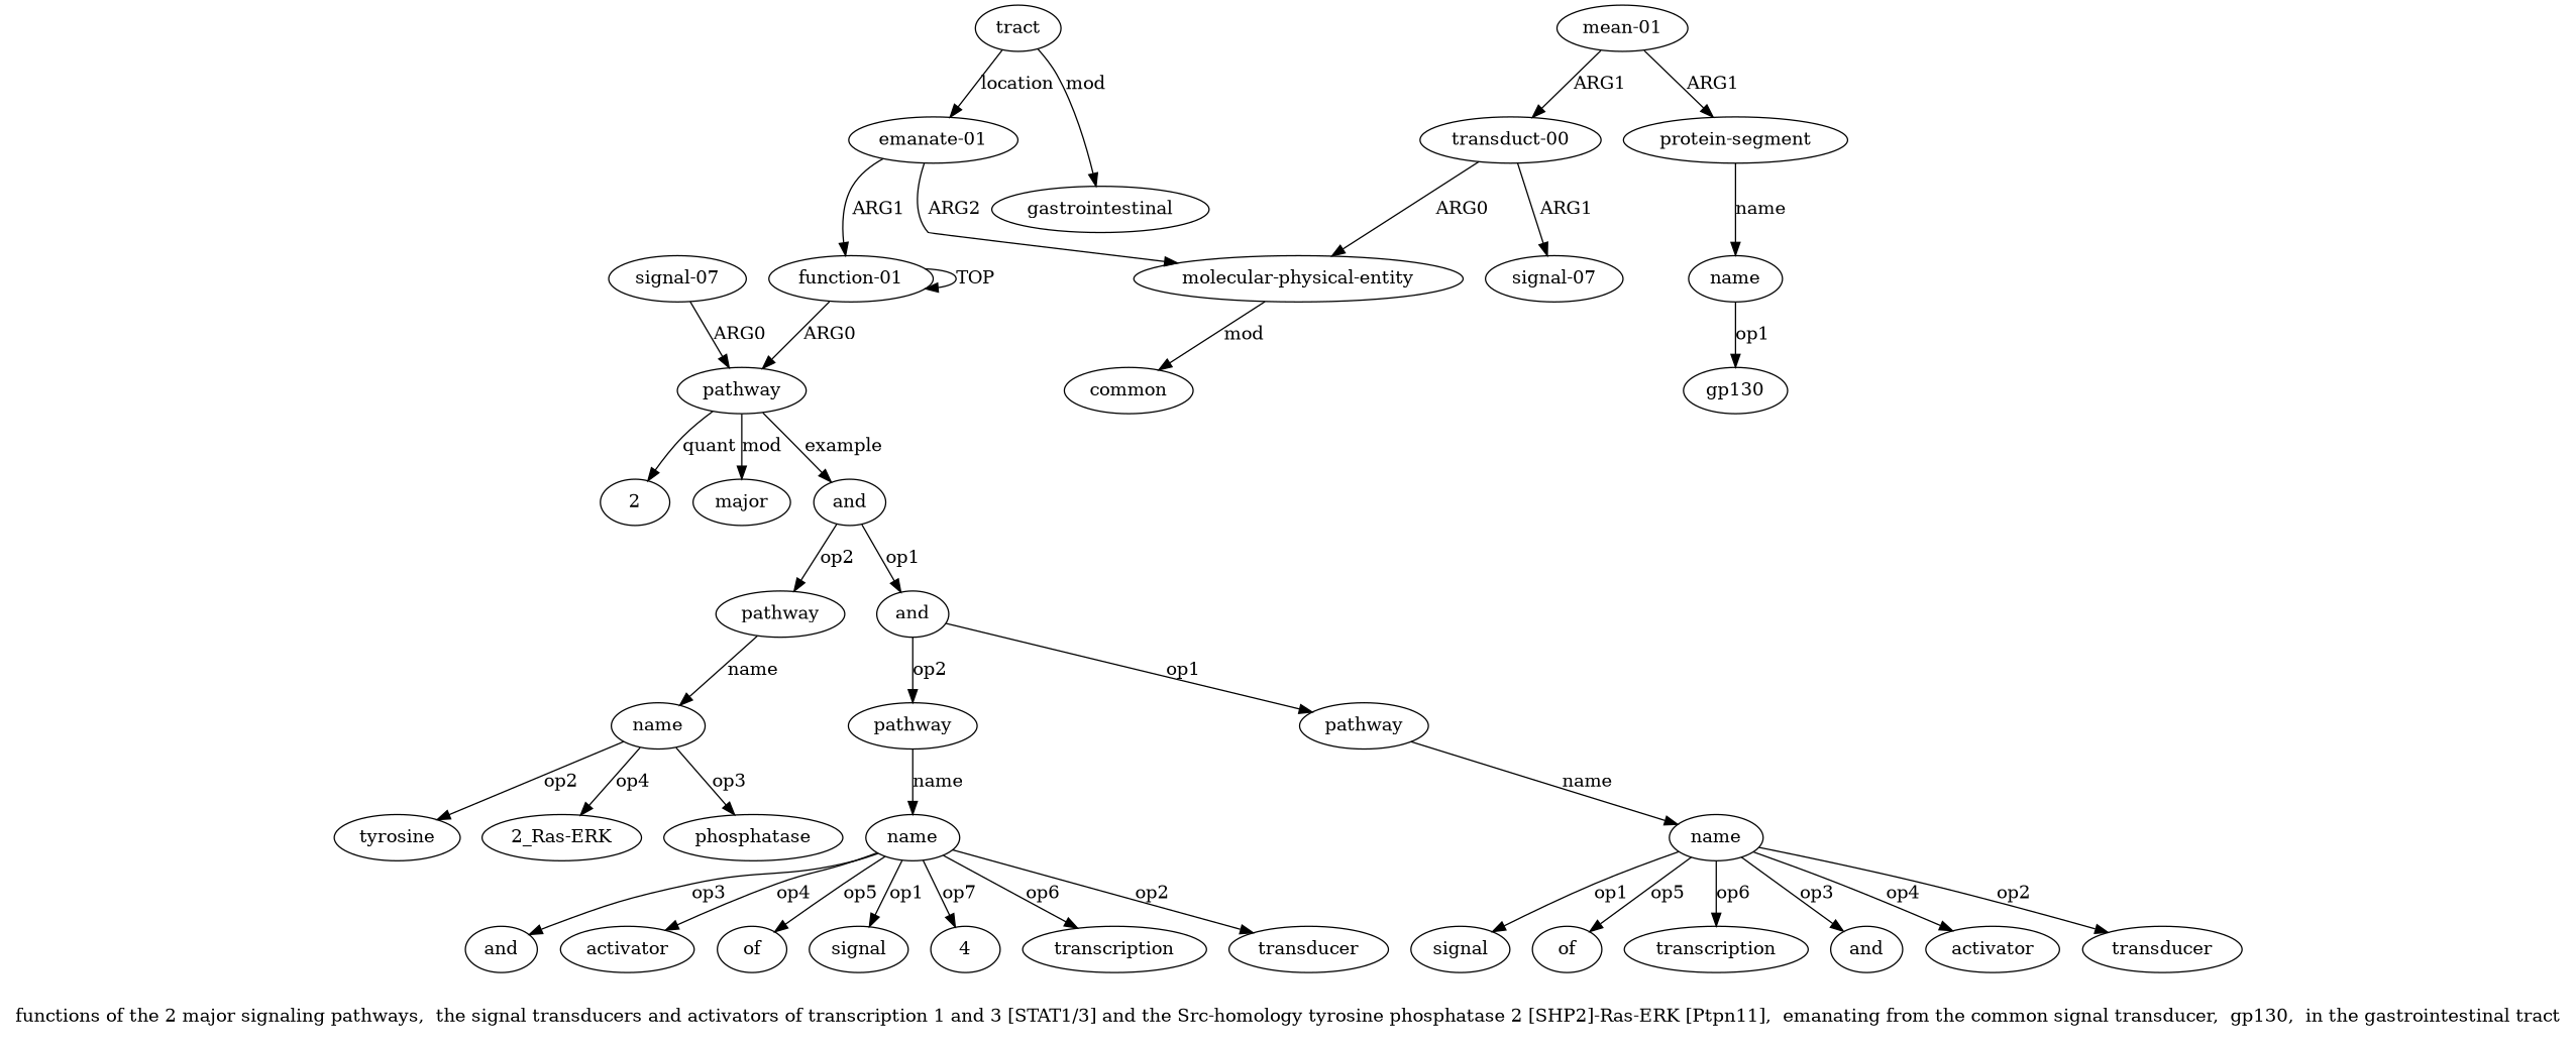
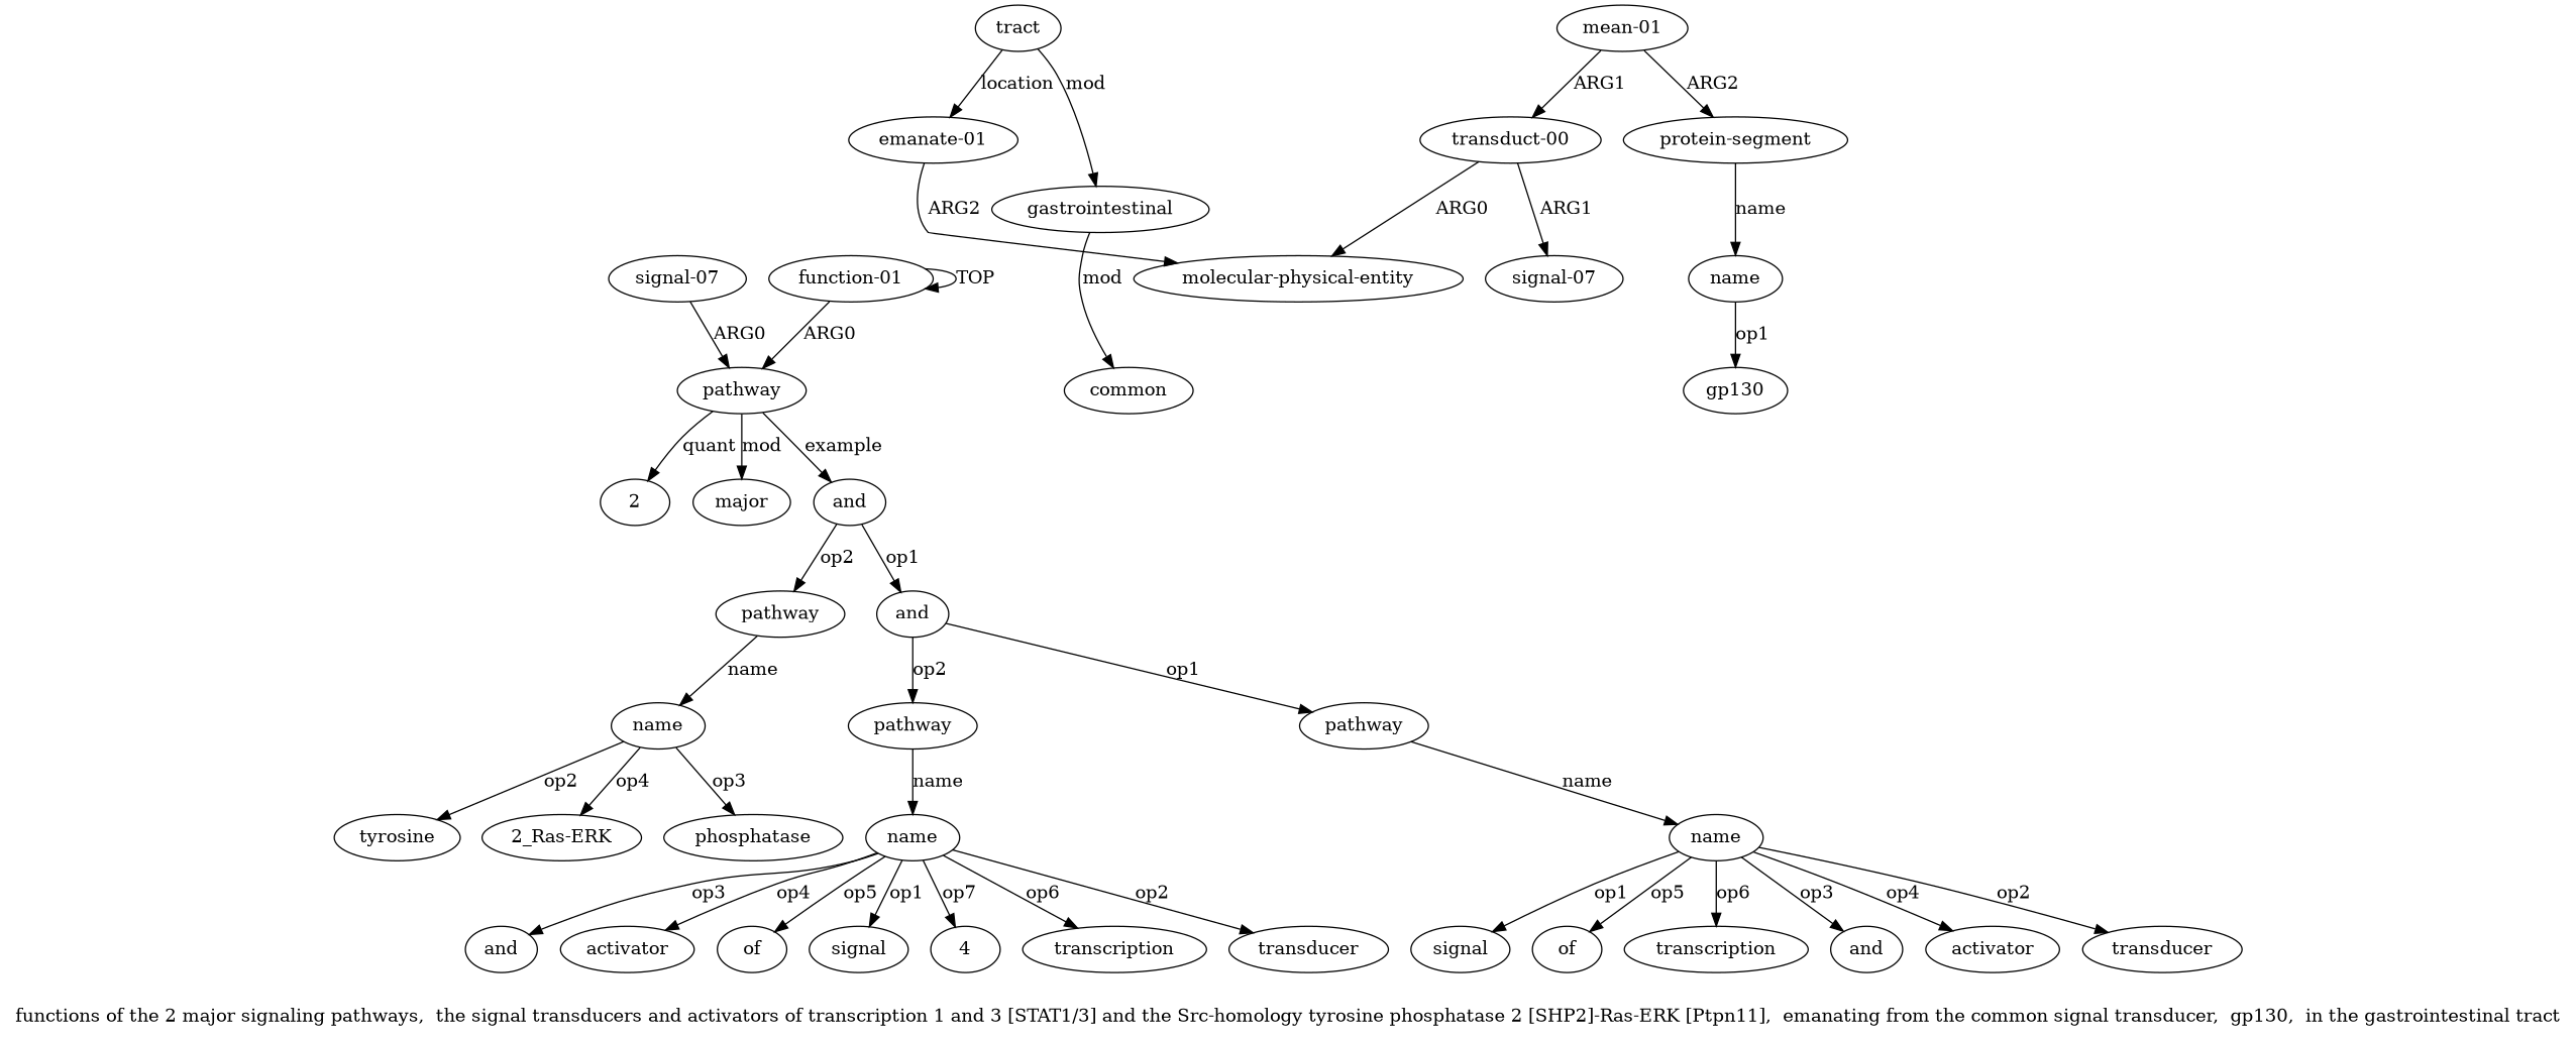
  digraph {
    label="functions of the 2 major signaling pathways,  the signal transducers and activators of transcription 1 and 3 [STAT1/3] and the Src-homology tyrosine phosphatase 2 [SHP2]-Ras-ERK [Ptpn11],  emanating from the common signal transducer,  gp130,  in the gastrointestinal tract"
    node [color=black gold_ind=-1 gold_label=name test_ind=-1 test_label=name]
    edge [color=black gold_label=op1 test_label=op1]
    n1 [gold_ind=20 gold_label=tract label=tract test_ind=20 test_label=tract]
    n2 [gold_ind=21 gold_label=gastrointestinal label=gastrointestinal test_ind=21 test_label=gastrointestinal]
    n3 [gold_ind=12 gold_label="emanate-01" label="emanate-01" test_ind=12 test_label="emanate-01"]
    n4 [gold_label=activator label=activator test_label=activator]
    n5 [gold_label=of label=of test_label=of]
    n6 [gold_label=tyrosine label=tyrosine test_label=tyrosine]
    n7 [gold_label=activator label=activator test_label=activator]
    n8 [gold_label=gp130 label=gp130 test_label=gp130]
    n9 [gold_label="2_Ras-ERK" label="2_Ras-ERK" test_label="2_Ras-ERK"]
    n10 [gold_label=2 label=2 test_label=2]
    n11 [gold_label=signal label=signal test_label=signal]
    n12 [gold_label=3 label=4 test_label=3]
    n13 [gold_ind=15 gold_label="signal-07" label="signal-07" test_ind=15 test_label="signal-07"]
    n14 [gold_ind=14 gold_label="transduct-00" label="transduct-00" test_ind=14 test_label="transduct-00"]
    n15 [gold_ind=13 gold_label="molecular-physical-entity" label="molecular-physical-entity" test_ind=13 test_label="molecular-physical-entity"]
    n16 [gold_ind=19 gold_label=common label=common test_ind=19 test_label=common]
    n17 [gold_ind=17 gold_label="protein-segment" label="protein-segment" test_ind=17 test_label="protein-segment"]
    n18 [gold_ind=18 label=name test_ind=18]
    n19 [gold_ind=16 gold_label="mean-01" label="mean-01" test_ind=16 test_label="mean-01"]
    n20 [gold_ind=11 label=name test_ind=11]
    n21 [gold_label=phosphatase label=phosphatase test_label=phosphatase]
    n22 [gold_ind=10 gold_label=pathway label=pathway test_ind=10 test_label=pathway]
    n23 [gold_ind=0 gold_label="function-01" label="function-01" test_ind=0 test_label="function-01"]
    n24 [gold_ind=1 gold_label=pathway label=pathway test_ind=1 test_label=pathway]
    n25 [gold_ind=3 gold_label=major label=major test_ind=3 test_label=major]
    n26 [gold_ind=4 gold_label=and label=and test_ind=4 test_label=and]
    n27 [gold_label=transcription label=transcription test_label=transcription]
    n28 [gold_label=transducer label=transducer test_label=transducer]
    n29 [gold_ind=5 gold_label=and label=and test_ind=5 test_label=and]
    n30 [gold_ind=6 gold_label=pathway label=pathway test_ind=6 test_label=pathway]
    n31 [gold_ind=8 gold_label=pathway label=pathway test_ind=8 test_label=pathway]
    n32 [gold_ind=2 gold_label="signal-07" label="signal-07" test_ind=2 test_label="signal-07"]
    n33 [gold_ind=7 label=name test_ind=7]
    n34 [gold_ind=9 label=name test_ind=9]
    n35 [gold_label=signal label=signal test_label=signal]
    n36 [gold_label=of label=of test_label=of]
    n37 [gold_label=transcription label=transcription test_label=transcription]
    n38 [gold_label=and label=and test_label=and]
    n39 [gold_label=transducer label=transducer test_label=transducer]
    n40 [gold_label=and label=and test_label=and]
    n1 -> n2 [gold_label=mod label=mod test_label=mod]
    n1 -> n3 [gold_label=location label=location test_label=location]
    n3 -> n15 [gold_label=ARG2 label=ARG2 test_label=ARG2]
-   n3 -> n23 [gold_label=ARG1 label=ARG1 test_label=ARG1]
    n14 -> n13 [gold_label=ARG1 label=ARG1 test_label=ARG1]
    n14 -> n15 [gold_label=ARG0 label=ARG0 test_label=ARG0]
-   n15 -> n16 [gold_label=mod label=mod test_label=mod]
+   n2 -> n16 [gold_label=mod label=mod test_label=mod]
    n17 -> n18 [gold_label=name label=name test_label=name]
    n18 -> n8 [label=op1]
    n19 -> n14 [gold_label=ARG1 label=ARG1 test_label=ARG1]
-   n19 -> n17 [gold_label=ARG2 label=ARG1 test_label=ARG2]
+   n19 -> n17 [gold_label=ARG2 label=ARG2 test_label=ARG2]
    n20 -> n6 [gold_label=op2 label=op2 test_label=op2]
    n20 -> n9 [gold_label=op4 label=op4 test_label=op4]
    n20 -> n21 [gold_label=op3 label=op3 test_label=op3]
    n22 -> n20 [gold_label=name label=name test_label=name]
    n23 -> n23 [gold_label=TOP label=TOP test_label=TOP]
    n23 -> n24 [gold_label=ARG0 label=ARG0 test_label=ARG0]
    n24 -> n10 [gold_label=quant label=quant test_label=quant]
    n24 -> n25 [gold_label=mod label=mod test_label=mod]
    n24 -> n26 [gold_label=example label=example test_label=example]
    n26 -> n22 [gold_label=op2 label=op2 test_label=op2]
    n26 -> n29 [label=op1]
    n29 -> n30 [label=op1]
    n29 -> n31 [gold_label=op2 label=op2 test_label=op2]
    n30 -> n33 [gold_label=name label=name test_label=name]
    n31 -> n34 [gold_label=name label=name test_label=name]
    n32 -> n24 [gold_label=ARG0 label=ARG0 test_label=ARG0]
    n33 -> n7 [gold_label=op4 label=op4 test_label=op4]
    n33 -> n28 [gold_label=op2 label=op2 test_label=op2]
    n33 -> n35 [label=op1]
    n33 -> n36 [gold_label=op5 label=op5 test_label=op5]
    n33 -> n37 [gold_label=op6 label=op6 test_label=op6]
    n33 -> n38 [gold_label=op3 label=op3 test_label=op3]
    n34 -> n4 [gold_label=op4 label=op4 test_label=op4]
    n34 -> n5 [gold_label=op5 label=op5 test_label=op5]
    n34 -> n11 [label=op1]
    n34 -> n12 [gold_label=op7 label=op7 test_label=op7]
    n34 -> n27 [gold_label=op6 label=op6 test_label=op6]
    n34 -> n39 [gold_label=op2 label=op2 test_label=op2]
    n34 -> n40 [gold_label=op3 label=op3 test_label=op3]
  }
